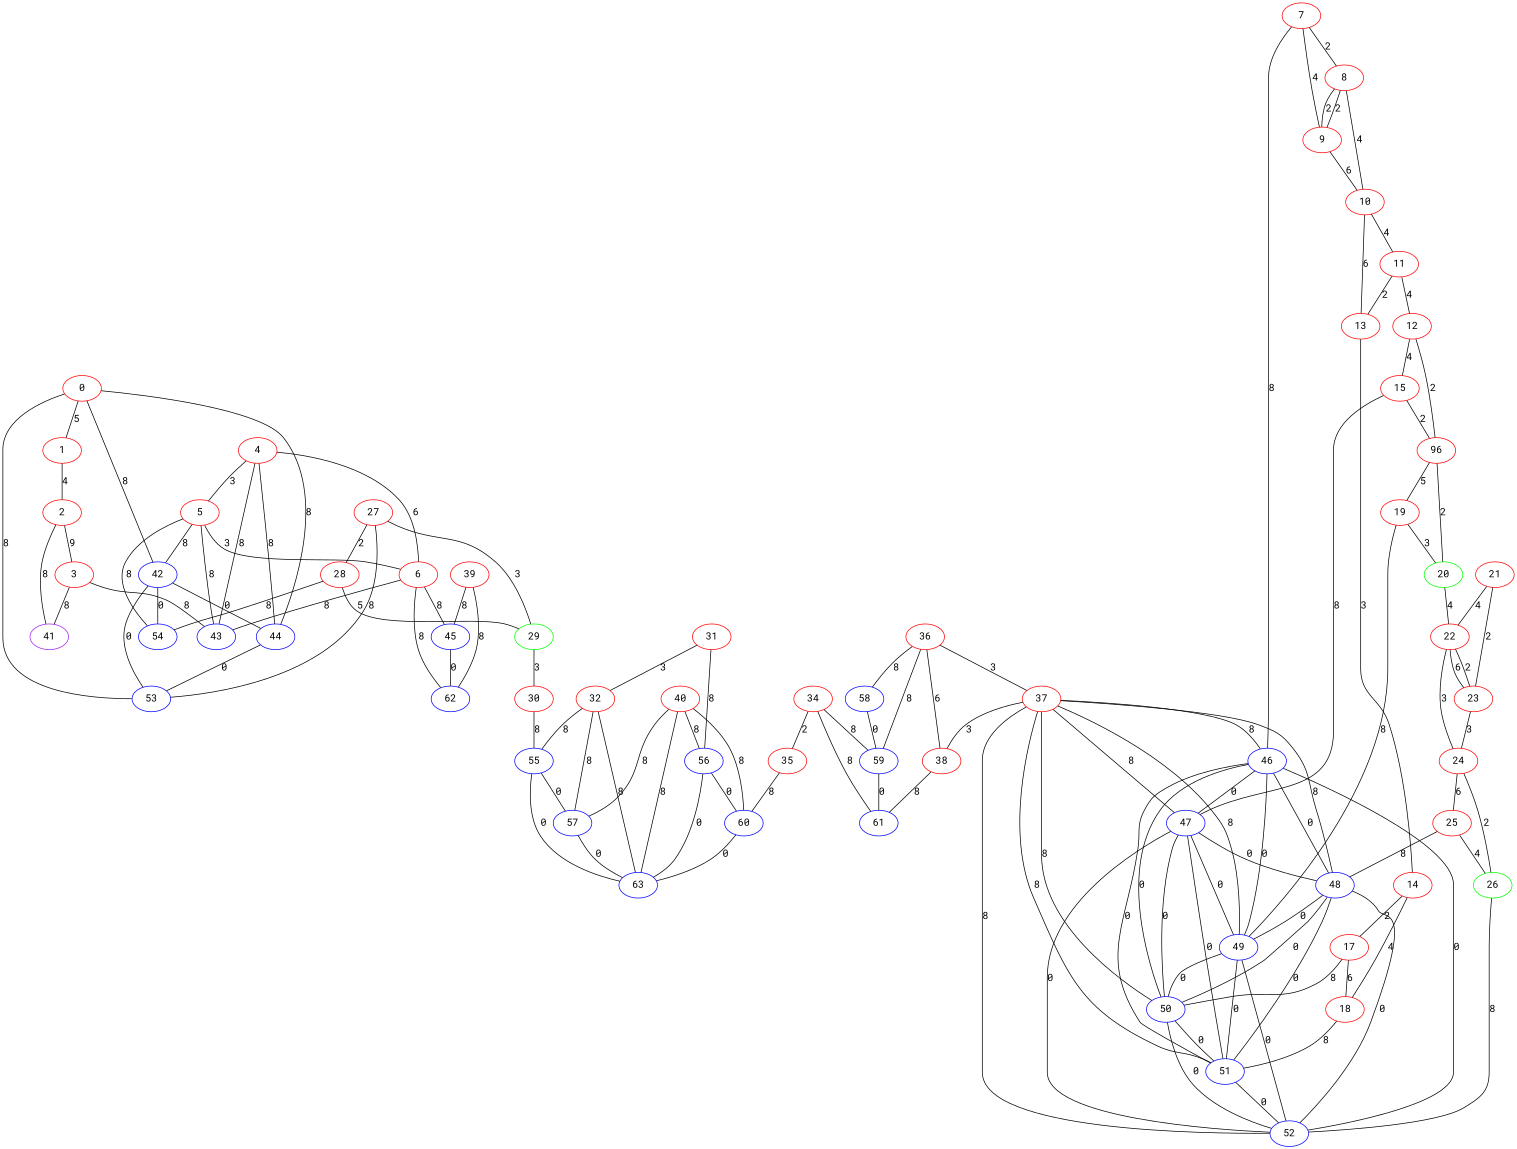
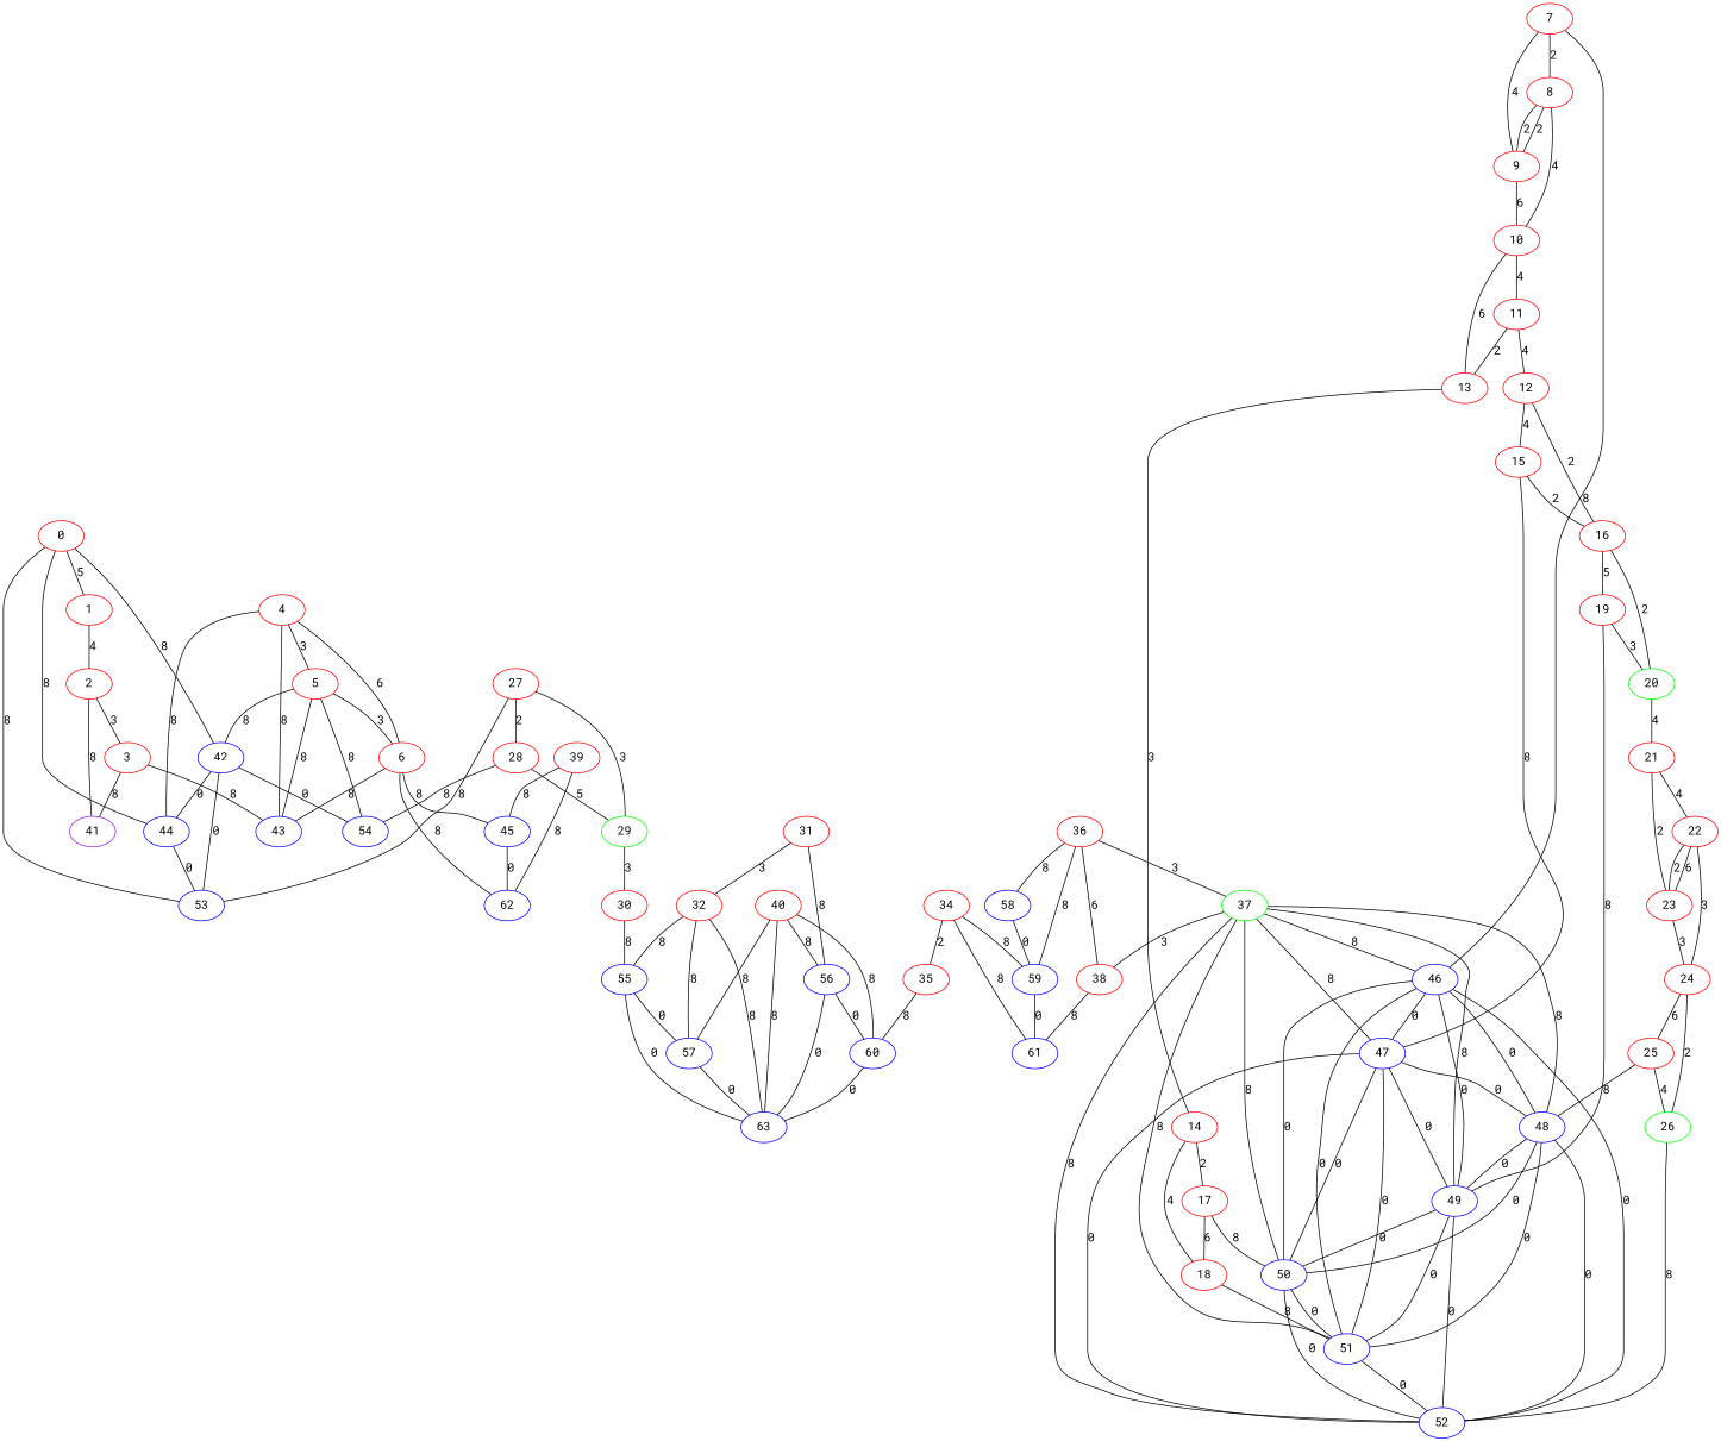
  graph {
    fontname="Roboto Mono"
    node [color=red fontname="Roboto Mono" weight=1]
    edge [fontname="Roboto Mono"]
    0
    1
    42 [color=blue weight=3]
    44 [color=blue weight=3]
    53 [color=blue weight=3]
    2
    54 [color=blue weight=3]
    3
    41 [color=purple weight=4]
    43 [color=blue weight=3]
    4
    5
    6
    45 [color=blue weight=3]
    62 [color=blue weight=3]
    7
    8
    9
    46 [color=blue weight=3]
    10
    47 [color=blue weight=3]
    50 [color=blue weight=3]
    51 [color=blue weight=3]
    49 [color=blue weight=3]
    48 [color=blue weight=3]
    52 [color=blue weight=3]
    11
    13
    12
    14
    15
-   16 [label=96]
+   16
    19
    20 [color=green weight=2]
    17
    18
    21
    22
    23
    24
    25
    26 [color=green weight=2]
    27
    28
    29 [color=green weight=2]
    30
    55 [color=blue weight=3]
    57 [color=blue weight=3]
    63 [color=blue weight=3]
    31
    32
    56 [color=blue weight=3]
    60 [color=blue weight=3]
    34
    35
    59 [color=blue weight=3]
    61 [color=blue weight=3]
    58 [color=blue weight=3]
    36
-   37
+   37 [color=green]
    38
    39
    40
    0 -- 1 [label=5]
    0 -- 42 [label=8]
    0 -- 44 [label=8]
    0 -- 53 [label=8]
    1 -- 2 [label=4]
    42 -- 44 [label=0]
    42 -- 53 [label=0]
    42 -- 54 [label=0]
    44 -- 53 [label=0]
-   2 -- 3 [label=9]
+   2 -- 3 [label=3]
    2 -- 41 [label=8]
    3 -- 41 [label=8]
    3 -- 43 [label=8]
    4 -- 44 [label=8]
    4 -- 43 [label=8]
    4 -- 5 [label=3]
    4 -- 6 [label=6]
    5 -- 42 [label=8]
    5 -- 54 [label=8]
    5 -- 43 [label=8]
    5 -- 6 [label=3]
    6 -- 43 [label=8]
    6 -- 45 [label=8]
    6 -- 62 [label=8]
    45 -- 62 [label=0]
    7 -- 8 [label=2]
    7 -- 9 [label=4]
    7 -- 46 [label=8]
    8 -- 9 [label=2]
    8 -- 9 [label=2]
    8 -- 10 [label=4]
    9 -- 10 [label=6]
    46 -- 47 [label=0]
    46 -- 50 [label=0]
    46 -- 51 [label=0]
    46 -- 49 [label=0]
    46 -- 48 [label=0]
    46 -- 52 [label=0]
    10 -- 11 [label=4]
    10 -- 13 [label=6]
    47 -- 50 [label=0]
    47 -- 51 [label=0]
    47 -- 49 [label=0]
    47 -- 48 [label=0]
    47 -- 52 [label=0]
    50 -- 51 [label=0]
    50 -- 52 [label=0]
    51 -- 52 [label=0]
    49 -- 50 [label=0]
    49 -- 51 [label=0]
    49 -- 52 [label=0]
    48 -- 50 [label=0]
    48 -- 51 [label=0]
    48 -- 49 [label=0]
    48 -- 52 [label=0]
    11 -- 13 [label=2]
    11 -- 12 [label=4]
    13 -- 14 [label=3]
    12 -- 15 [label=4]
    12 -- 16 [label=2]
    14 -- 17 [label=2]
    14 -- 18 [label=4]
    15 -- 47 [label=8]
    15 -- 16 [label=2]
    16 -- 19 [label=5]
    16 -- 20 [label=2]
    19 -- 49 [label=8]
    19 -- 20 [label=3]
-   20 -- 22 [label=4]
+   20 -- 21 [label=4]
    17 -- 50 [label=8]
    17 -- 18 [label=6]
    18 -- 51 [label=8]
    21 -- 22 [label=4]
    21 -- 23 [label=2]
    22 -- 23 [label=2]
    22 -- 23 [label=6]
    22 -- 24 [label=3]
    23 -- 24 [label=3]
    24 -- 25 [label=6]
    24 -- 26 [label=2]
    25 -- 48 [label=8]
    25 -- 26 [label=4]
    26 -- 52 [label=8]
    27 -- 53 [label=8]
    27 -- 28 [label=2]
    27 -- 29 [label=3]
    28 -- 54 [label=8]
    28 -- 29 [label=5]
    29 -- 30 [label=3]
    30 -- 55 [label=8]
    55 -- 57 [label=0]
    55 -- 63 [label=0]
    57 -- 63 [label=0]
    31 -- 32 [label=3]
    31 -- 56 [label=8]
    32 -- 55 [label=8]
    32 -- 57 [label=8]
    32 -- 63 [label=8]
    56 -- 63 [label=0]
    56 -- 60 [label=0]
    60 -- 63 [label=0]
    34 -- 35 [label=2]
    34 -- 59 [label=8]
    34 -- 61 [label=8]
    35 -- 60 [label=8]
    59 -- 61 [label=0]
    58 -- 59 [label=0]
    36 -- 59 [label=8]
    36 -- 58 [label=8]
    36 -- 37 [label=3]
    36 -- 38 [label=6]
    37 -- 46 [label=8]
    37 -- 47 [label=8]
    37 -- 50 [label=8]
    37 -- 51 [label=8]
    37 -- 49 [label=8]
    37 -- 48 [label=8]
    37 -- 52 [label=8]
    37 -- 38 [label=3]
    38 -- 61 [label=8]
    39 -- 45 [label=8]
    39 -- 62 [label=8]
    40 -- 57 [label=8]
    40 -- 63 [label=8]
    40 -- 56 [label=8]
    40 -- 60 [label=8]
  }
